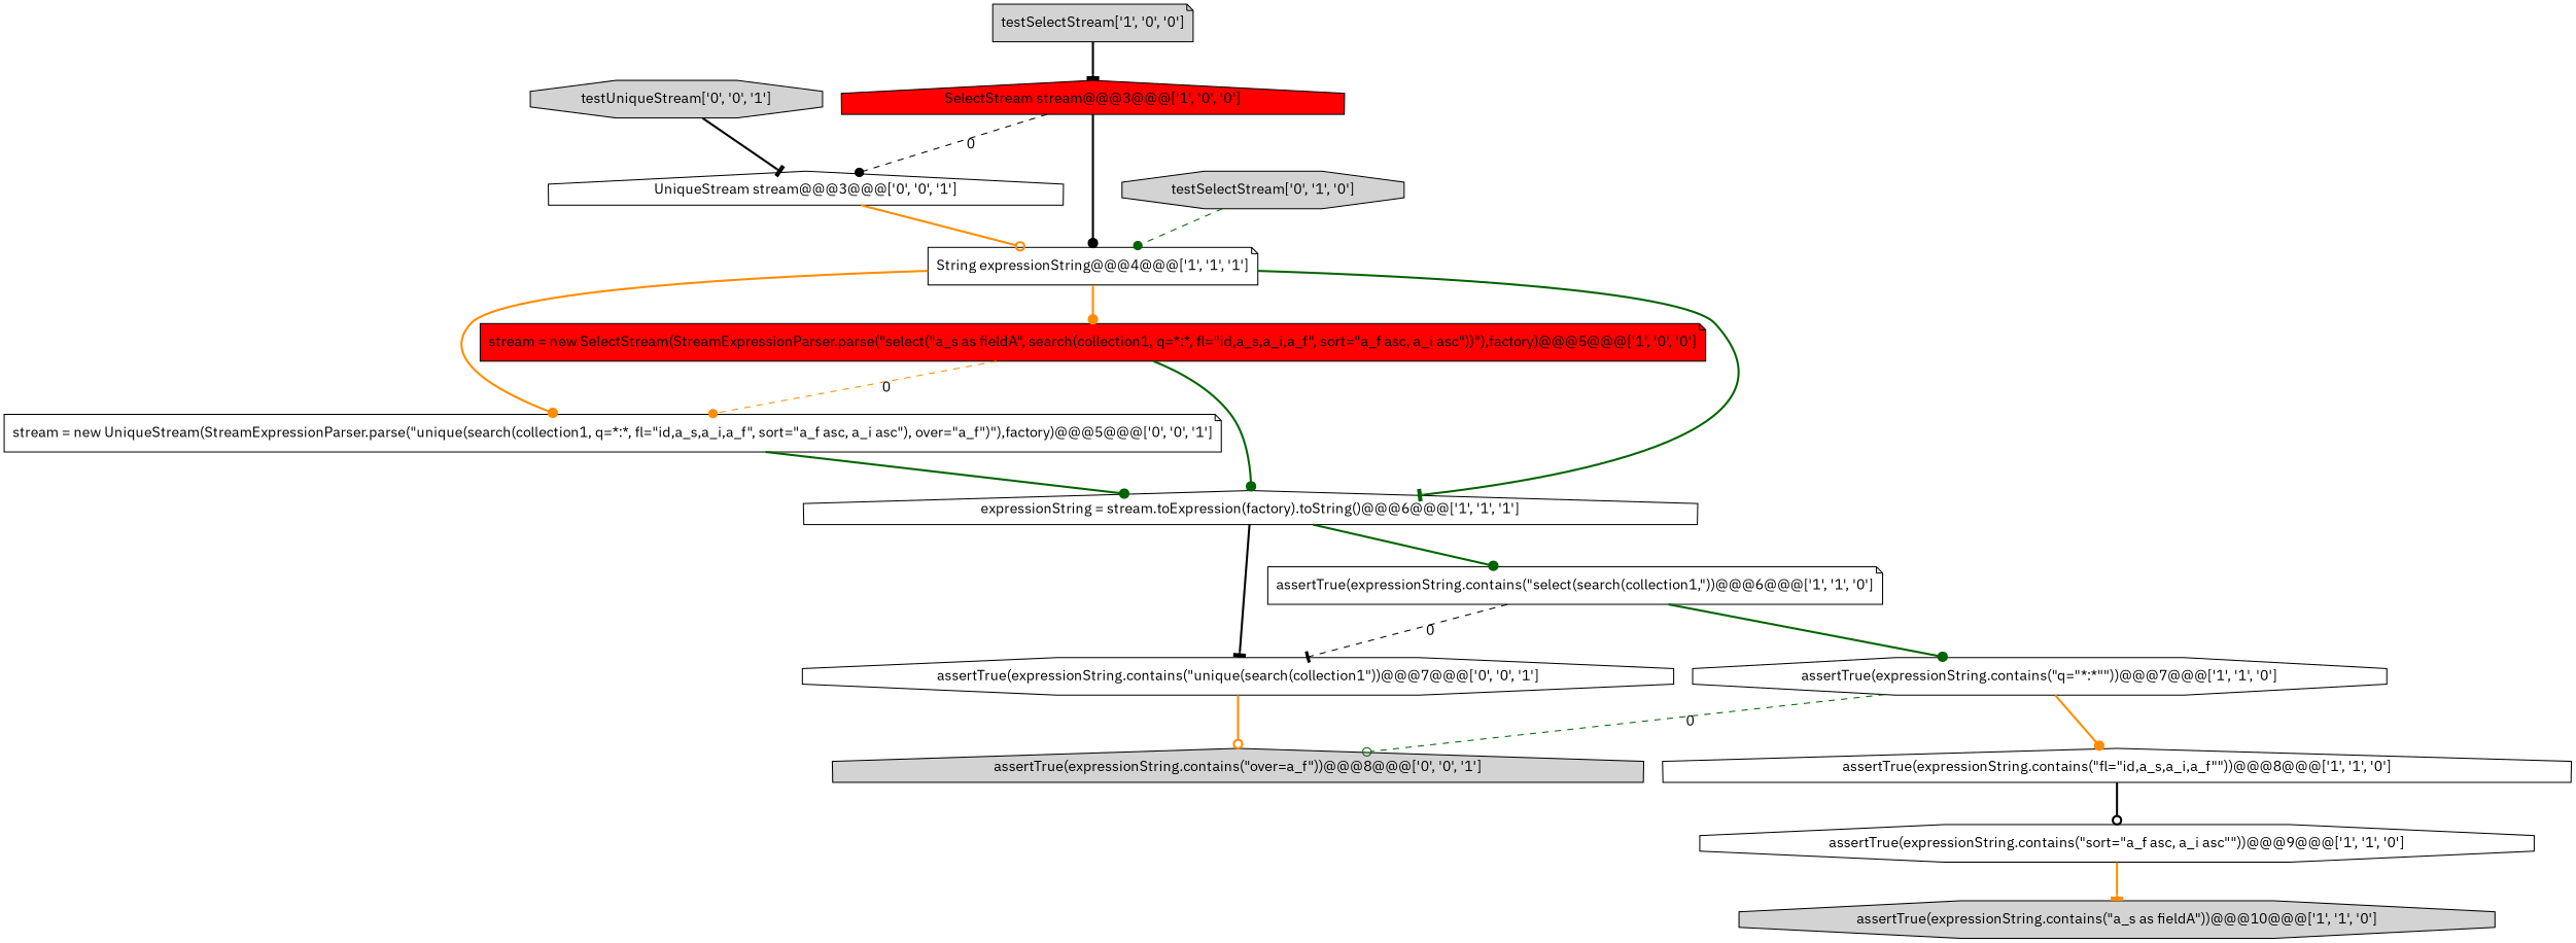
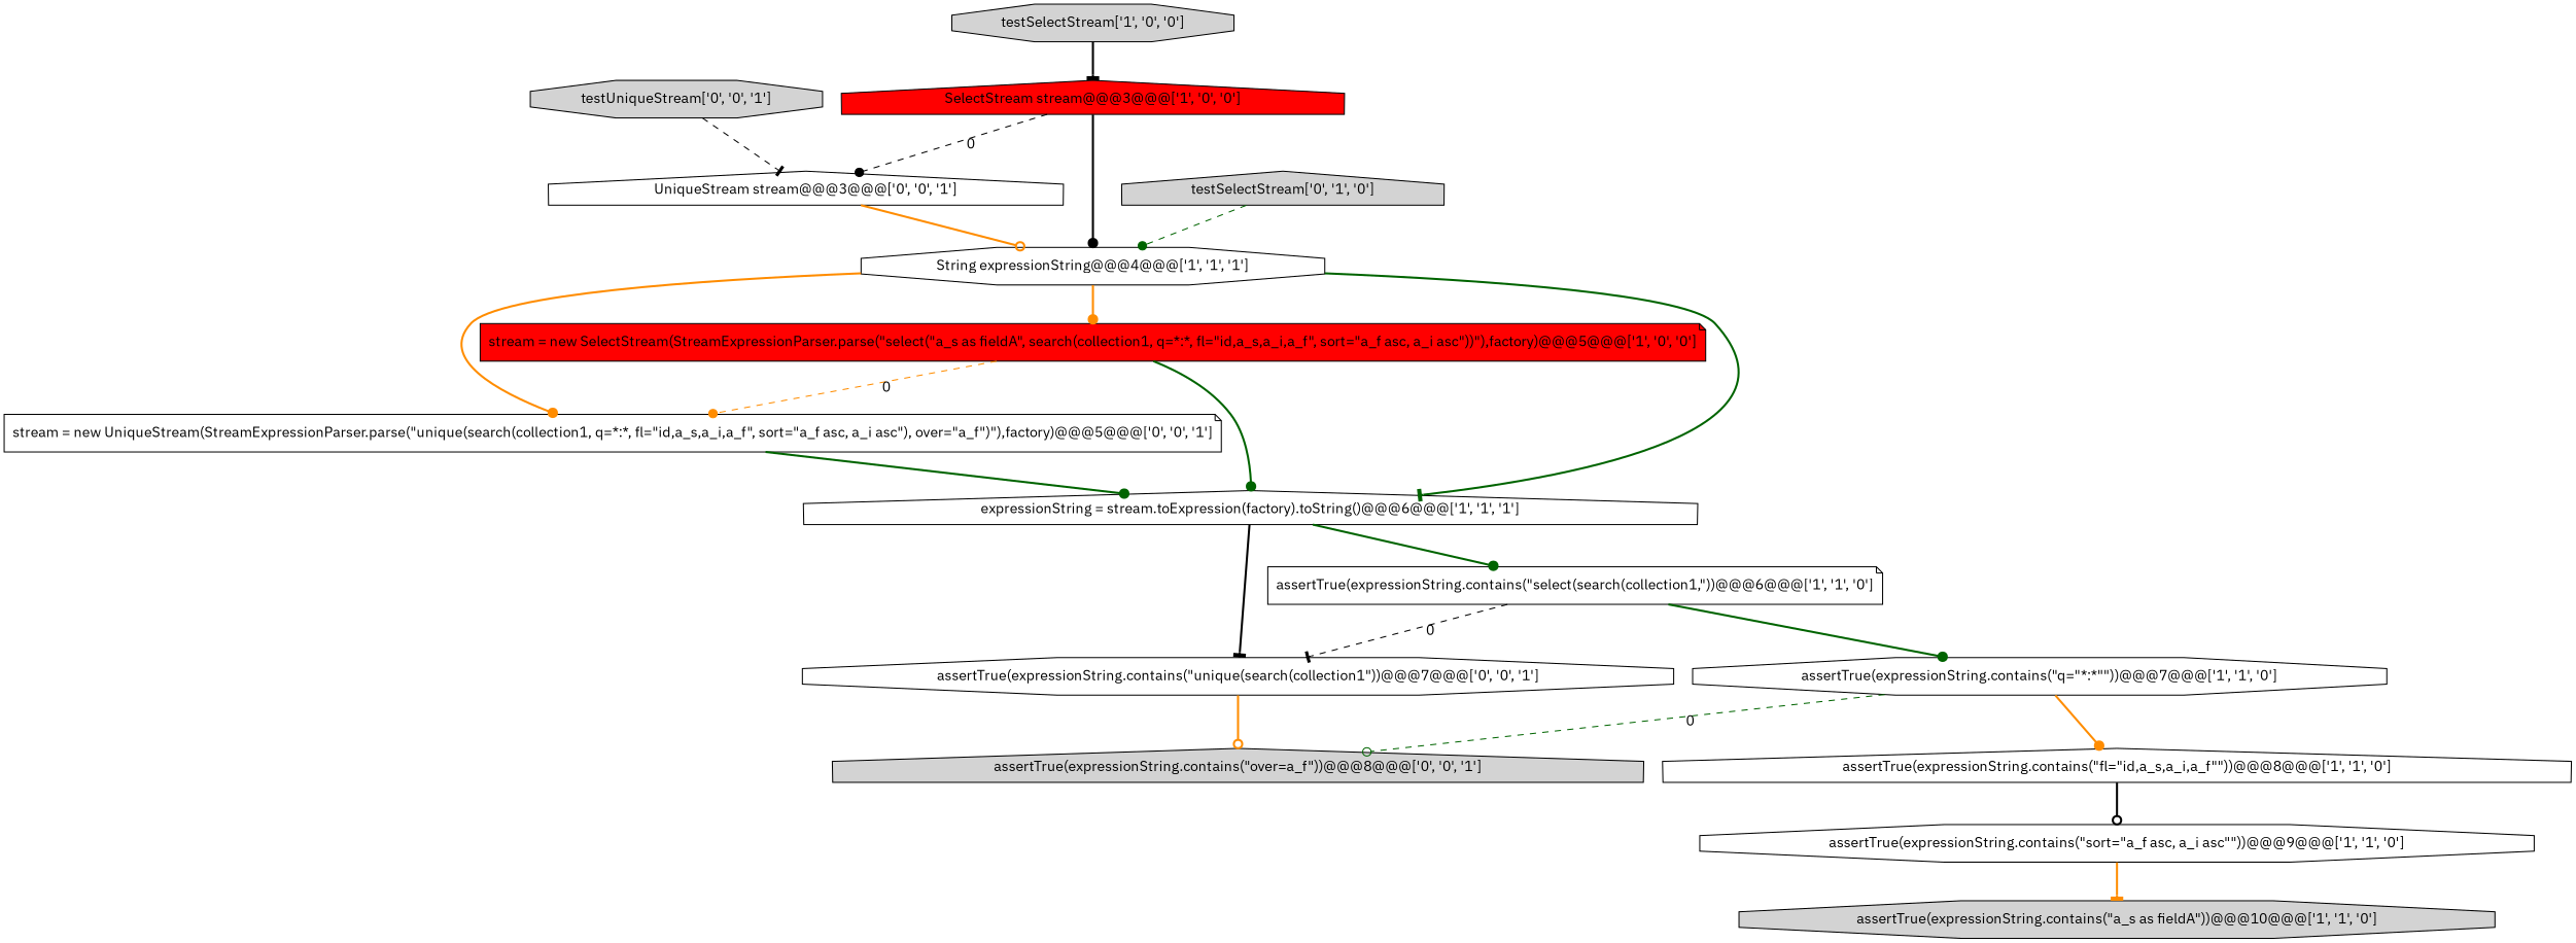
  digraph {
    fontname="IBM Plex Sans"
    node [fillcolor=white fontname="IBM Plex Sans" shape=octagon style=filled]
    edge [arrowhead=dot color=darkorange fontname="IBM Plex Sans" style=bold]
    n1 [label="assertTrue(expressionString.contains(\"unique(search(collection1\"))@@@7@@@['0', '0', '1']"]
    n2 [fillcolor=lightgray label="assertTrue(expressionString.contains(\"over=a_f\"))@@@8@@@['0', '0', '1']" shape=house]
-   n3 [label="String expressionString@@@4@@@['1', '1', '1']" shape=note]
+   n3 [label="String expressionString@@@4@@@['1', '1', '1']"]
    n4 [label="stream = new UniqueStream(StreamExpressionParser.parse(\"unique(search(collection1, q=*:*, fl=\"id,a_s,a_i,a_f\", sort=\"a_f asc, a_i asc\"), over=\"a_f\")\"),factory)@@@5@@@['0', '0', '1']" shape=note]
    n5 [fillcolor=red label="stream = new SelectStream(StreamExpressionParser.parse(\"select(\"a_s as fieldA\", search(collection1, q=*:*, fl=\"id,a_s,a_i,a_f\", sort=\"a_f asc, a_i asc\"))\"),factory)@@@5@@@['1', '0', '0']" shape=note]
    n6 [label="expressionString = stream.toExpression(factory).toString()@@@6@@@['1', '1', '1']" shape=house]
    n7 [label="assertTrue(expressionString.contains(\"select(search(collection1,\"))@@@6@@@['1', '1', '0']" shape=note]
    n8 [fillcolor=lightgray label="testUniqueStream['0', '0', '1']"]
    n9 [label="UniqueStream stream@@@3@@@['0', '0', '1']" shape=house]
    n10 [fillcolor=lightgray label="assertTrue(expressionString.contains(\"a_s as fieldA\"))@@@10@@@['1', '1', '0']"]
-   n11 [fillcolor=lightgray label="testSelectStream['0', '1', '0']"]
-   n12 [fillcolor=lightgray label="testSelectStream['1', '0', '0']" shape=note]
+   n11 [fillcolor=lightgray label="testSelectStream['0', '1', '0']" shape=house]
+   n12 [fillcolor=lightgray label="testSelectStream['1', '0', '0']"]
    n13 [fillcolor=red label="SelectStream stream@@@3@@@['1', '0', '0']" shape=house]
    n14 [label="assertTrue(expressionString.contains(\"q=\"*:*\"\"))@@@7@@@['1', '1', '0']"]
    n15 [label="assertTrue(expressionString.contains(\"fl=\"id,a_s,a_i,a_f\"\"))@@@8@@@['1', '1', '0']" shape=house]
    n16 [label="assertTrue(expressionString.contains(\"sort=\"a_f asc, a_i asc\"\"))@@@9@@@['1', '1', '0']"]
    n1 -> n2 [arrowhead=odot]
    n3 -> n4
    n3 -> n5
    n3 -> n6 [arrowhead=tee color=darkgreen]
    n4 -> n6 [color=darkgreen]
    n5 -> n4 [label=0 style=dashed]
    n5 -> n6 [color=darkgreen]
    n6 -> n1 [arrowhead=tee color=black]
    n6 -> n7 [color=darkgreen]
    n7 -> n1 [arrowhead=tee color=black label=0 style=dashed]
    n7 -> n14 [color=darkgreen]
-   n8 -> n9 [arrowhead=tee color=black]
+   n8 -> n9 [arrowhead=tee color=black style=dashed]
    n9 -> n3 [arrowhead=odot]
    n11 -> n3 [color=darkgreen style=dashed]
    n12 -> n13 [arrowhead=tee color=black]
    n13 -> n3 [color=black]
    n13 -> n9 [color=black label=0 style=dashed]
    n14 -> n2 [arrowhead=odot color=darkgreen label=0 style=dashed]
    n14 -> n15
    n15 -> n16 [arrowhead=odot color=black]
    n16 -> n10 [arrowhead=tee]
  }
